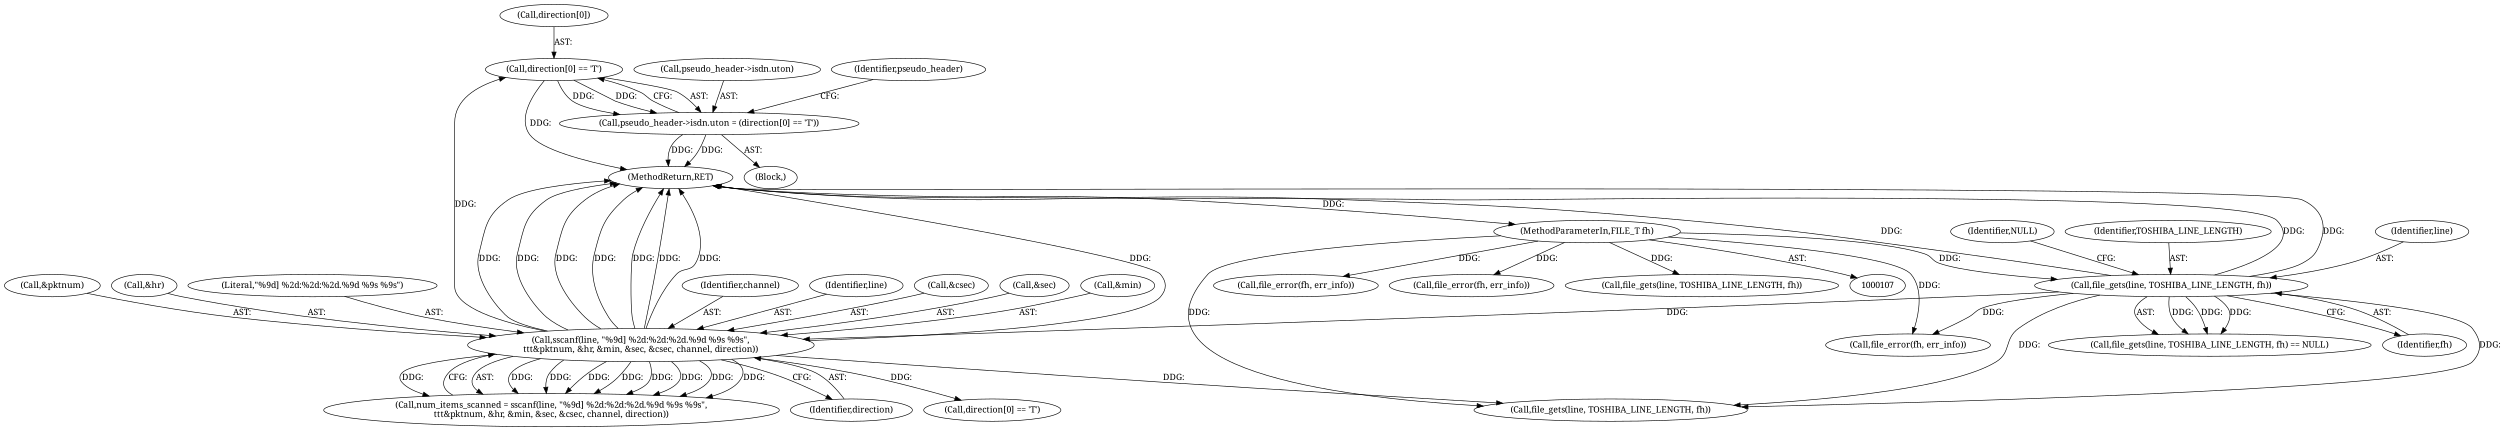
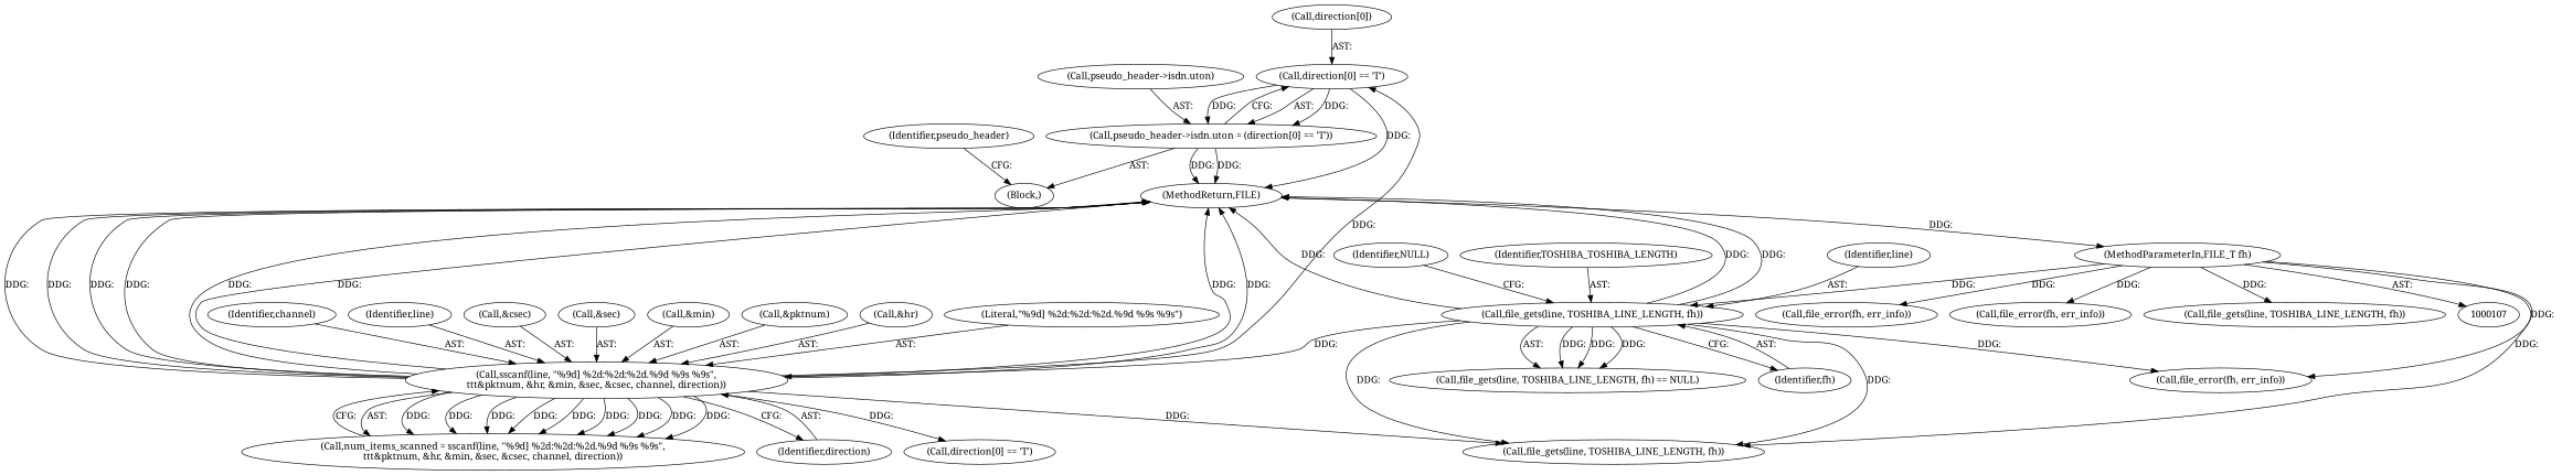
  digraph {
    fontname="Noto Serif"
    node [fontname="Noto Serif"]
    edge [fontname="Noto Serif"]
    n1 [label="(Call,direction[0] == 'T')"]
    n2 [label="(Call,pseudo_header->isdn.uton = (direction[0] == 'T'))"]
-   n3 [label="(MethodReturn,RET)"]
+   n3 [label="(MethodReturn,FILE)"]
    n4 [label="(Block,)"]
    n5 [label="(MethodParameterIn,FILE_T fh)"]
    n6 [label="(Call,sscanf(line, \"%9d] %2d:%2d:%2d.%9d %9s %9s\",\n\t\t\t&pktnum, &hr, &min, &sec, &csec, channel, direction))"]
    n7 [label="(Call,num_items_scanned = sscanf(line, \"%9d] %2d:%2d:%2d.%9d %9s %9s\",\n\t\t\t&pktnum, &hr, &min, &sec, &csec, channel, direction))"]
    n8 [label="(Identifier,direction)"]
    n9 [label="(Call,direction[0] == 'T')"]
    n10 [label="(Call,file_gets(line, TOSHIBA_LINE_LENGTH, fh))"]
    n11 [label="(Call,file_gets(line, TOSHIBA_LINE_LENGTH, fh))"]
    n12 [label="(Call,file_error(fh, err_info))"]
    n13 [label="(Call,file_gets(line, TOSHIBA_LINE_LENGTH, fh) == NULL)"]
    n14 [label="(Identifier,fh)"]
    n15 [label="(Call,file_error(fh, err_info))"]
    n16 [label="(Call,file_error(fh, err_info))"]
    n17 [label="(Call,file_gets(line, TOSHIBA_LINE_LENGTH, fh))"]
    1000107
    n19 [label="(Identifier,line)"]
    n20 [label="(Identifier,channel)"]
    n21 [label="(Identifier,NULL)"]
    n22 [label="(Identifier,line)"]
    n23 [label="(Call,&csec)"]
    n24 [label="(Call,&sec)"]
    n25 [label="(Call,&min)"]
    n26 [label="(Call,&pktnum)"]
    n27 [label="(Call,pseudo_header->isdn.uton)"]
    n28 [label="(Call,&hr)"]
    n29 [label="(Identifier,pseudo_header)"]
    n30 [label="(Literal,\"%9d] %2d:%2d:%2d.%9d %9s %9s\")"]
-   n31 [label="(Identifier,TOSHIBA_LINE_LENGTH)"]
+   n31 [label="(Identifier,TOSHIBA_TOSHIBA_LENGTH)"]
    n32 [label="(Call,direction[0])"]
    n1 -> n2 [label="AST: "]
    n1 -> n2 [label="DDG: "]
    n1 -> n2 [label="DDG: "]
    n1 -> n3 [label="DDG: "]
    n2 -> n1 [label="CFG: "]
    n2 -> n3 [label="DDG: "]
    n2 -> n3 [label="DDG: "]
    n2 -> n4 [label="AST: "]
    n3 -> n5 [label="DDG: "]
    n5 -> n10 [label="DDG: "]
    n5 -> n11 [label="DDG: "]
    n5 -> n12 [label="DDG: "]
    n5 -> n15 [label="DDG: "]
    n5 -> n16 [label="DDG: "]
    n5 -> n17 [label="DDG: "]
    n5 -> 1000107 [label="AST: "]
    n6 -> n1 [label="DDG: "]
    n6 -> n3 [label="DDG: "]
    n6 -> n3 [label="DDG: "]
    n6 -> n3 [label="DDG: "]
    n6 -> n3 [label="DDG: "]
    n6 -> n3 [label="DDG: "]
    n6 -> n3 [label="DDG: "]
    n6 -> n3 [label="DDG: "]
    n6 -> n3 [label="DDG: "]
    n6 -> n7 [label="AST: "]
    n6 -> n7 [label="DDG: "]
    n6 -> n7 [label="DDG: "]
    n6 -> n7 [label="DDG: "]
    n6 -> n7 [label="DDG: "]
    n6 -> n7 [label="DDG: "]
    n6 -> n7 [label="DDG: "]
    n6 -> n7 [label="DDG: "]
    n6 -> n7 [label="DDG: "]
    n6 -> n7 [label="DDG: "]
    n6 -> n8 [label="CFG: "]
    n6 -> n9 [label="DDG: "]
    n6 -> n10 [label="DDG: "]
    n7 -> n6 [label="CFG: "]
    n8 -> n6 [label="AST: "]
    n11 -> n3 [label="DDG: "]
    n11 -> n3 [label="DDG: "]
    n11 -> n3 [label="DDG: "]
    n11 -> n6 [label="DDG: "]
    n11 -> n10 [label="DDG: "]
    n11 -> n10 [label="DDG: "]
    n11 -> n12 [label="DDG: "]
    n11 -> n13 [label="AST: "]
    n11 -> n13 [label="DDG: "]
    n11 -> n13 [label="DDG: "]
    n11 -> n13 [label="DDG: "]
    n11 -> n14 [label="CFG: "]
    n14 -> n11 [label="AST: "]
    n19 -> n11 [label="AST: "]
    n20 -> n6 [label="AST: "]
    n21 -> n11 [label="CFG: "]
    n22 -> n6 [label="AST: "]
    n23 -> n6 [label="AST: "]
    n24 -> n6 [label="AST: "]
    n25 -> n6 [label="AST: "]
    n26 -> n6 [label="AST: "]
    n27 -> n2 [label="AST: "]
    n28 -> n6 [label="AST: "]
-   n29 -> n2 [label="CFG: "]
+   n29 -> n4 [label="CFG: "]
    n30 -> n6 [label="AST: "]
    n31 -> n11 [label="AST: "]
    n32 -> n1 [label="AST: "]
  }
